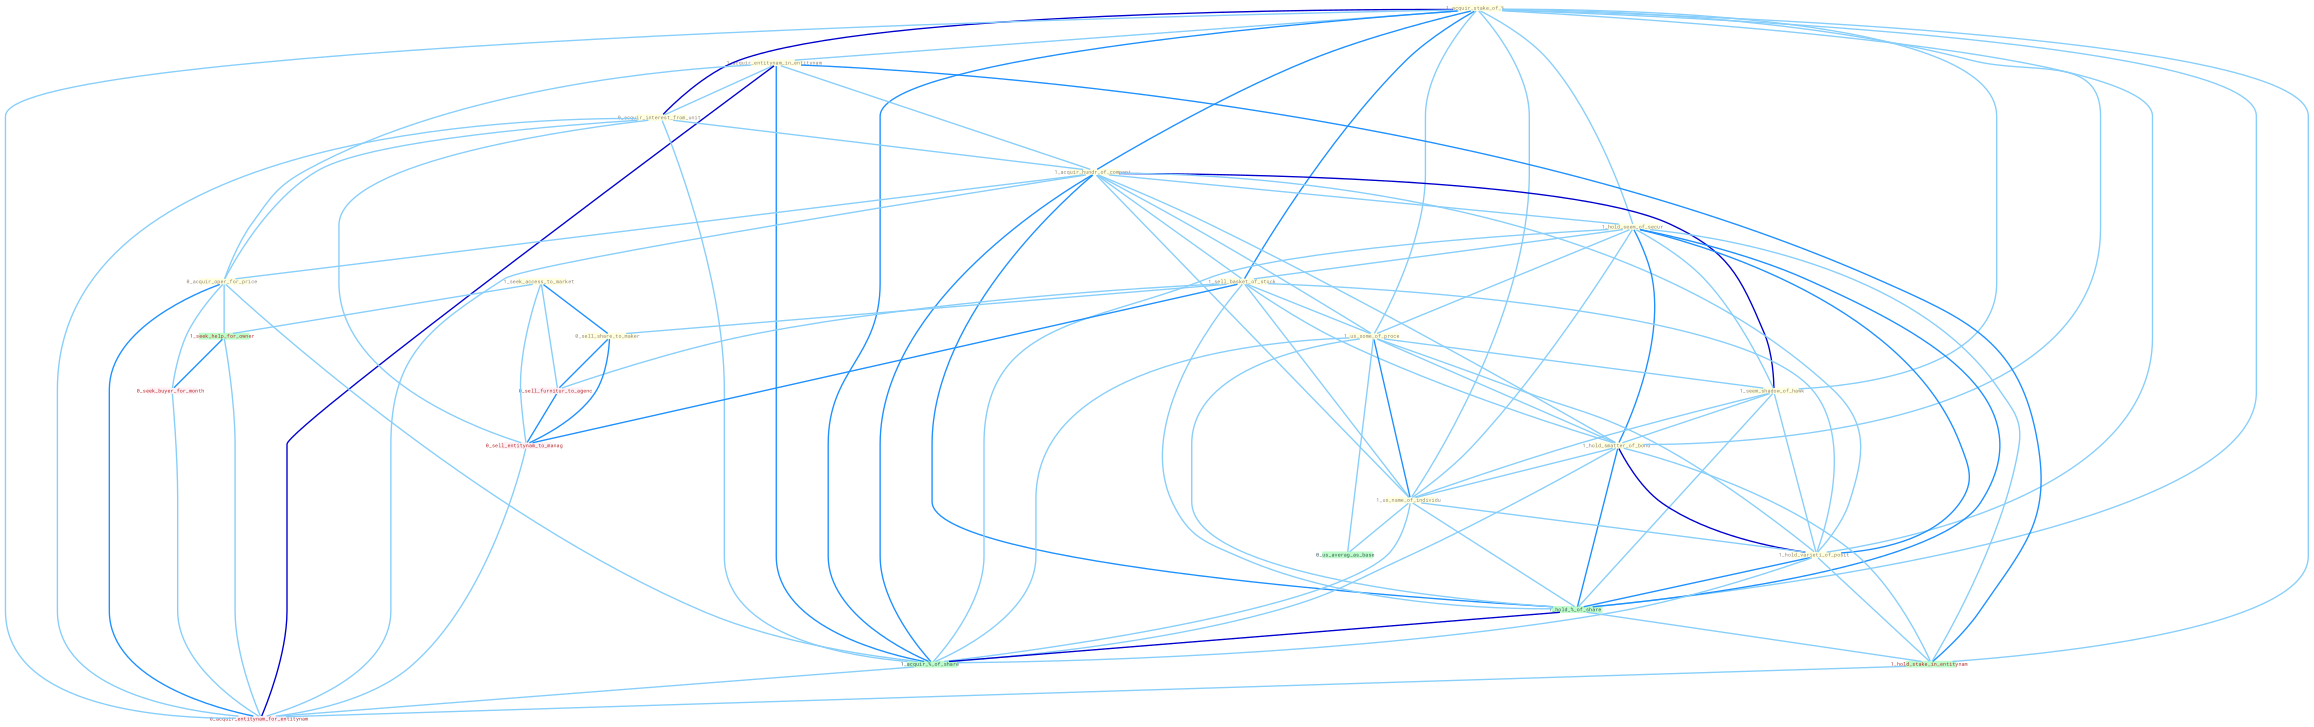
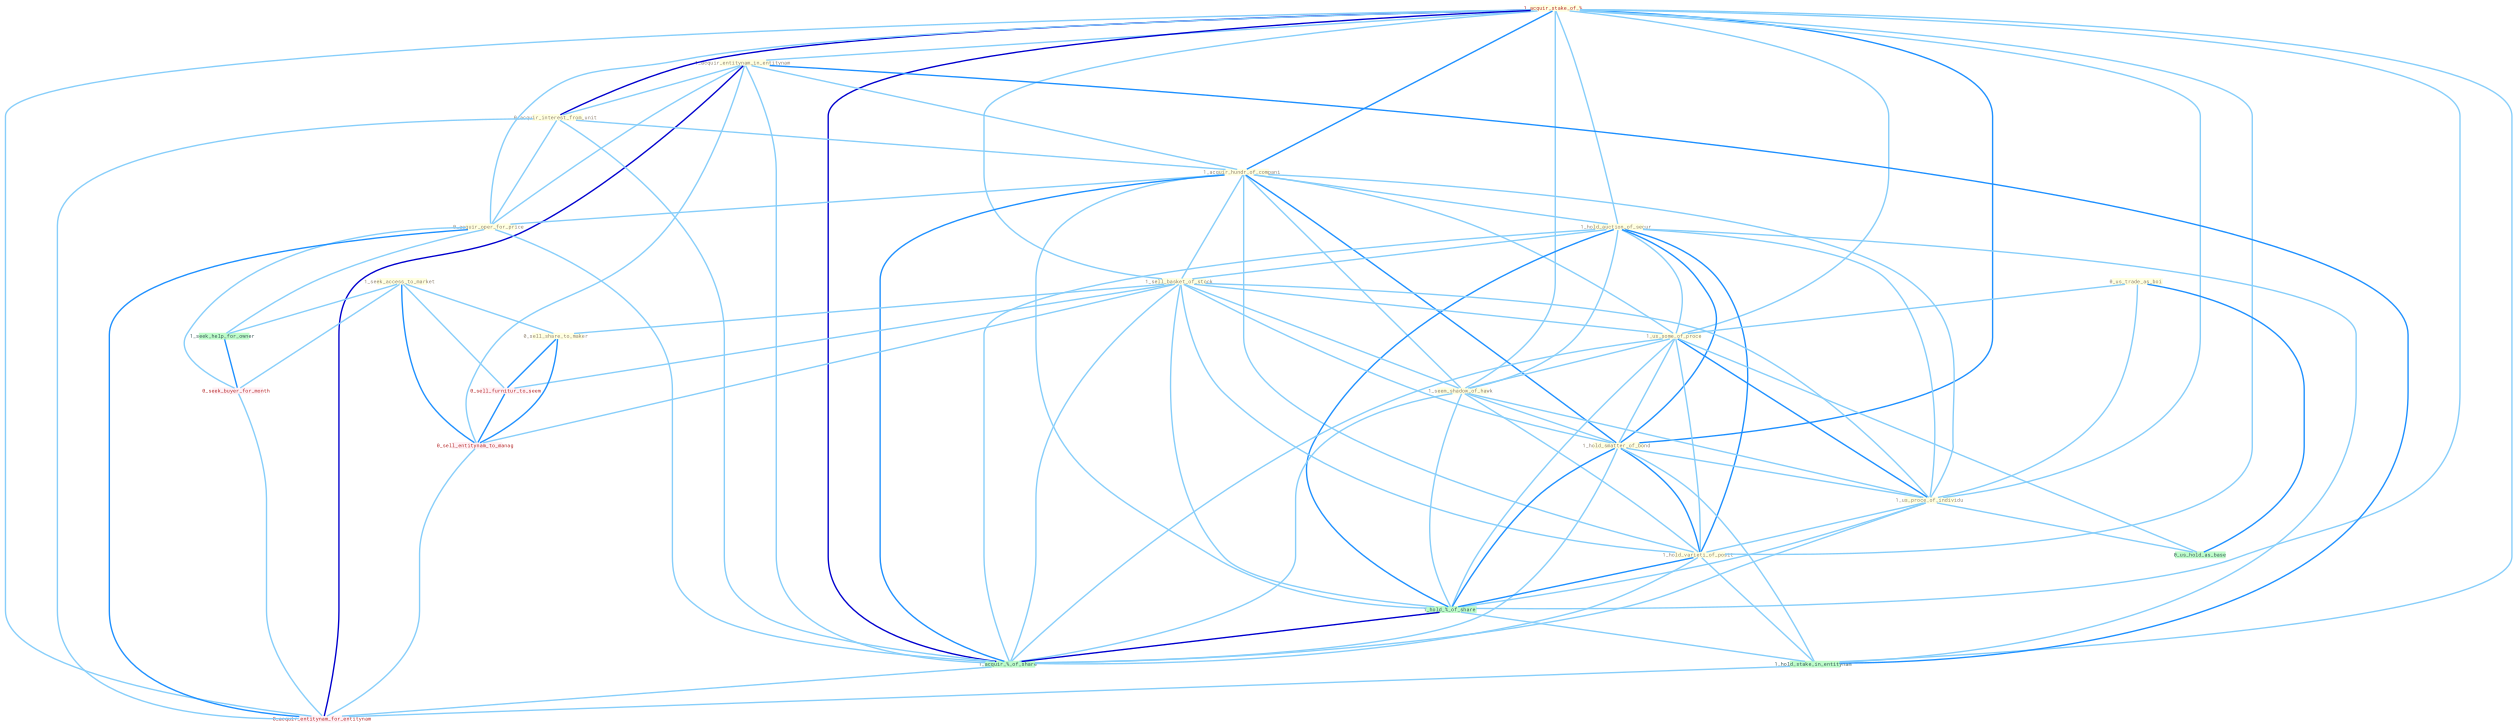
  graph {
    fontname="Roboto Mono"
    node [color="#ffffe0" fixedsize=true fontcolor="#8b7d6b" fontname="Roboto Mono" fontsize=4 shape=polygon style=filled]
    edge [color="#87cefa" fontname="Roboto Mono" w=1]
-   "1_acquir_stake_of_% " [height=.06 width=.5]
+   "1_acquir_stake_of_% " [fontcolor="#b22222" height=.06 width=.5]
    "1_acquir_entitynam_in_entitynam " [height=.06 width=.5]
    "0_acquir_interest_from_unit " [height=.06 width=.5]
    "1_seek_access_to_market " [height=.06 width=.5]
    "1_acquir_hundr_of_compani " [height=.06 width=.5]
-   "1_hold_auction_of_secur " [height=.06 width=.5 label="1_hold_seem_of_secur"]
+   "1_hold_auction_of_secur " [height=.06 width=.5]
+   "0_us_trade_as_boi " [height=.06 width=.5]
    "1_sell_basket_of_stock " [height=.06 width=.5]
    "1_us_some_of_proce " [height=.06 width=.5]
    "1_seem_shadow_of_hawk " [height=.06 width=.5]
    "1_hold_smatter_of_bond " [height=.06 width=.5]
    "0_sell_share_to_maker " [height=.06 width=.5]
-   "1_us_name_of_individu " [height=.06 width=.5]
+   "1_us_name_of_individu " [height=.06 width=.5 label="1_us_proce_of_individu"]
    "0_acquir_oper_for_price " [height=.06 width=.5]
    "1_hold_varieti_of_posit " [height=.06 width=.5]
    "0_seek_buyer_for_month " [color="#fff0f5" fontcolor="#b22222" height=.06 width=.5]
-   "0_sell_furnitur_to_agenc " [color="#fff0f5" fontcolor="#b22222" height=.06 width=.5]
+   "0_sell_furnitur_to_agenc " [color="#fff0f5" fontcolor="#b22222" height=.06 width=.5 label="0_sell_furnitur_to_seem"]
    "0_sell_entitynam_to_manag " [color="#fff0f5" fontcolor="#b22222" height=.06 width=.5]
    "0_acquir_entitynam_for_entitynam " [color="#fff0f5" fontcolor="#b22222" height=.06 width=.5]
    "1_hold_%_of_share " [color="#BDFCC9" fontcolor="#2f4f4f" height=.06 width=.5]
-   "1_hold_stake_in_entitynam " [color="#BDFCC9" fontcolor="#b22222" height=.06 width=.5]
+   "1_hold_stake_in_entitynam " [color="#BDFCC9" fontcolor="#2f4f4f" height=.06 width=.5]
    "1_acquir_%_of_share " [color="#BDFCC9" fontcolor="#2f4f4f" height=.06 width=.5]
-   "1_seek_help_for_owner " [color="#BDFCC9" fontcolor="#b22222" height=.06 width=.5]
-   "0_us_averag_as_base " [color="#BDFCC9" fontcolor="#2f4f4f" height=.06 width=.5]
+   "1_seek_help_for_owner " [color="#BDFCC9" fontcolor="#2f4f4f" height=.06 width=.5]
+   "0_us_averag_as_base " [color="#BDFCC9" fontcolor="#2f4f4f" height=.06 width=.5 label="0_us_hold_as_base"]
    subgraph sub_1 {
      "1_acquir_stake_of_% "
      "1_acquir_entitynam_in_entitynam "
      "0_acquir_interest_from_unit "
      "1_seek_access_to_market "
      "1_acquir_hundr_of_compani "
      "1_hold_auction_of_secur "
+     "0_us_trade_as_boi "
      "1_sell_basket_of_stock "
      "1_us_some_of_proce "
      "1_seem_shadow_of_hawk "
      "1_hold_smatter_of_bond "
      "0_sell_share_to_maker "
      "1_us_name_of_individu "
      "0_acquir_oper_for_price "
      "1_hold_varieti_of_posit "
    }
    subgraph sub_2 {
      "0_seek_buyer_for_month "
      "0_sell_furnitur_to_agenc "
      "0_sell_entitynam_to_manag "
      "0_acquir_entitynam_for_entitynam "
    }
    "1_acquir_stake_of_% " -- "1_acquir_entitynam_in_entitynam "
    "1_acquir_stake_of_% " -- "0_acquir_interest_from_unit " [color="#0000cd"]
    "1_acquir_stake_of_% " -- "1_acquir_hundr_of_compani " [color="#1e90ff" w=2]
    "1_acquir_stake_of_% " -- "1_hold_auction_of_secur "
-   "1_acquir_stake_of_% " -- "1_sell_basket_of_stock " [color="#1e90ff"]
+   "1_acquir_stake_of_% " -- "1_sell_basket_of_stock "
    "1_acquir_stake_of_% " -- "1_us_some_of_proce "
    "1_acquir_stake_of_% " -- "1_seem_shadow_of_hawk "
-   "1_acquir_stake_of_% " -- "1_hold_smatter_of_bond "
+   "1_acquir_stake_of_% " -- "1_hold_smatter_of_bond " [color="#1e90ff"]
    "1_acquir_stake_of_% " -- "1_us_name_of_individu "
+   "1_acquir_stake_of_% " -- "0_acquir_oper_for_price "
    "1_acquir_stake_of_% " -- "1_hold_varieti_of_posit "
    "1_acquir_stake_of_% " -- "0_acquir_entitynam_for_entitynam "
    "1_acquir_stake_of_% " -- "1_hold_%_of_share "
    "1_acquir_stake_of_% " -- "1_hold_stake_in_entitynam "
-   "1_acquir_stake_of_% " -- "1_acquir_%_of_share " [color="#1e90ff" w=2]
+   "1_acquir_stake_of_% " -- "1_acquir_%_of_share " [color="#0000cd" w=2]
    "1_acquir_entitynam_in_entitynam " -- "0_acquir_interest_from_unit "
    "1_acquir_entitynam_in_entitynam " -- "1_acquir_hundr_of_compani "
    "1_acquir_entitynam_in_entitynam " -- "0_acquir_oper_for_price "
-   "0_acquir_interest_from_unit " -- "0_sell_entitynam_to_manag "
+   "1_acquir_entitynam_in_entitynam " -- "0_sell_entitynam_to_manag "
    "1_acquir_entitynam_in_entitynam " -- "0_acquir_entitynam_for_entitynam " [color="#0000cd" w=3]
    "1_acquir_entitynam_in_entitynam " -- "1_hold_stake_in_entitynam " [color="#1e90ff" w=2]
-   "1_acquir_entitynam_in_entitynam " -- "1_acquir_%_of_share " [color="#1e90ff"]
+   "1_acquir_entitynam_in_entitynam " -- "1_acquir_%_of_share "
    "0_acquir_interest_from_unit " -- "1_acquir_hundr_of_compani "
    "0_acquir_interest_from_unit " -- "0_acquir_oper_for_price "
    "0_acquir_interest_from_unit " -- "0_acquir_entitynam_for_entitynam "
    "0_acquir_interest_from_unit " -- "1_acquir_%_of_share "
-   "1_seek_access_to_market " -- "0_sell_share_to_maker " [color="#1e90ff"]
+   "1_seek_access_to_market " -- "0_sell_share_to_maker "
+   "1_seek_access_to_market " -- "0_seek_buyer_for_month "
    "1_seek_access_to_market " -- "0_sell_furnitur_to_agenc "
-   "1_seek_access_to_market " -- "0_sell_entitynam_to_manag "
+   "1_seek_access_to_market " -- "0_sell_entitynam_to_manag " [color="#1e90ff"]
    "1_seek_access_to_market " -- "1_seek_help_for_owner "
    "1_acquir_hundr_of_compani " -- "1_hold_auction_of_secur "
    "1_acquir_hundr_of_compani " -- "1_sell_basket_of_stock "
    "1_acquir_hundr_of_compani " -- "1_us_some_of_proce "
-   "1_acquir_hundr_of_compani " -- "1_seem_shadow_of_hawk " [color="#0000cd"]
-   "1_acquir_hundr_of_compani " -- "1_hold_smatter_of_bond "
+   "1_acquir_hundr_of_compani " -- "1_seem_shadow_of_hawk "
+   "1_acquir_hundr_of_compani " -- "1_hold_smatter_of_bond " [color="#1e90ff"]
    "1_acquir_hundr_of_compani " -- "1_us_name_of_individu "
    "1_acquir_hundr_of_compani " -- "0_acquir_oper_for_price "
    "1_acquir_hundr_of_compani " -- "1_hold_varieti_of_posit "
-   "1_acquir_hundr_of_compani " -- "0_acquir_entitynam_for_entitynam "
-   "1_acquir_hundr_of_compani " -- "1_hold_%_of_share " [color="#1e90ff"]
+   "1_acquir_hundr_of_compani " -- "1_hold_%_of_share "
    "1_acquir_hundr_of_compani " -- "1_acquir_%_of_share " [color="#1e90ff" w=2]
    "1_hold_auction_of_secur " -- "1_sell_basket_of_stock "
    "1_hold_auction_of_secur " -- "1_us_some_of_proce "
    "1_hold_auction_of_secur " -- "1_seem_shadow_of_hawk "
    "1_hold_auction_of_secur " -- "1_hold_smatter_of_bond " [color="#1e90ff" w=2]
    "1_hold_auction_of_secur " -- "1_us_name_of_individu "
    "1_hold_auction_of_secur " -- "1_hold_varieti_of_posit " [color="#1e90ff" w=2]
    "1_hold_auction_of_secur " -- "1_hold_%_of_share " [color="#1e90ff" w=2]
    "1_hold_auction_of_secur " -- "1_hold_stake_in_entitynam "
    "1_hold_auction_of_secur " -- "1_acquir_%_of_share "
+   "0_us_trade_as_boi " -- "1_us_some_of_proce "
+   "0_us_trade_as_boi " -- "1_us_name_of_individu "
+   "0_us_trade_as_boi " -- "0_us_averag_as_base " [color="#1e90ff" w=2]
    "1_sell_basket_of_stock " -- "1_us_some_of_proce "
+   "1_sell_basket_of_stock " -- "1_seem_shadow_of_hawk "
    "1_sell_basket_of_stock " -- "1_hold_smatter_of_bond "
    "1_sell_basket_of_stock " -- "0_sell_share_to_maker "
    "1_sell_basket_of_stock " -- "1_us_name_of_individu "
    "1_sell_basket_of_stock " -- "1_hold_varieti_of_posit "
    "1_sell_basket_of_stock " -- "0_sell_furnitur_to_agenc "
-   "1_sell_basket_of_stock " -- "0_sell_entitynam_to_manag " [color="#1e90ff"]
+   "1_sell_basket_of_stock " -- "0_sell_entitynam_to_manag "
    "1_sell_basket_of_stock " -- "1_hold_%_of_share "
+   "1_sell_basket_of_stock " -- "1_acquir_%_of_share "
    "1_us_some_of_proce " -- "1_seem_shadow_of_hawk "
    "1_us_some_of_proce " -- "1_hold_smatter_of_bond "
    "1_us_some_of_proce " -- "1_us_name_of_individu " [color="#1e90ff" w=2]
    "1_us_some_of_proce " -- "1_hold_varieti_of_posit "
    "1_us_some_of_proce " -- "1_hold_%_of_share "
    "1_us_some_of_proce " -- "1_acquir_%_of_share "
    "1_us_some_of_proce " -- "0_us_averag_as_base "
    "1_seem_shadow_of_hawk " -- "1_hold_smatter_of_bond "
    "1_seem_shadow_of_hawk " -- "1_us_name_of_individu "
    "1_seem_shadow_of_hawk " -- "1_hold_varieti_of_posit "
    "1_seem_shadow_of_hawk " -- "1_hold_%_of_share "
+   "1_seem_shadow_of_hawk " -- "1_acquir_%_of_share "
    "1_hold_smatter_of_bond " -- "1_us_name_of_individu "
-   "1_hold_smatter_of_bond " -- "1_hold_varieti_of_posit " [color="#0000cd" w=2]
+   "1_hold_smatter_of_bond " -- "1_hold_varieti_of_posit " [color="#1e90ff" w=2]
    "1_hold_smatter_of_bond " -- "1_hold_%_of_share " [color="#1e90ff" w=2]
    "1_hold_smatter_of_bond " -- "1_hold_stake_in_entitynam "
    "1_hold_smatter_of_bond " -- "1_acquir_%_of_share "
    "0_sell_share_to_maker " -- "0_sell_furnitur_to_agenc " [color="#1e90ff" w=2]
    "0_sell_share_to_maker " -- "0_sell_entitynam_to_manag " [color="#1e90ff" w=2]
    "1_us_name_of_individu " -- "1_hold_varieti_of_posit "
    "1_us_name_of_individu " -- "1_hold_%_of_share "
    "1_us_name_of_individu " -- "1_acquir_%_of_share "
    "1_us_name_of_individu " -- "0_us_averag_as_base "
    "0_acquir_oper_for_price " -- "0_seek_buyer_for_month "
    "0_acquir_oper_for_price " -- "0_acquir_entitynam_for_entitynam " [color="#1e90ff" w=2]
    "0_acquir_oper_for_price " -- "1_acquir_%_of_share "
    "0_acquir_oper_for_price " -- "1_seek_help_for_owner "
    "1_hold_varieti_of_posit " -- "1_hold_%_of_share " [color="#1e90ff" w=2]
    "1_hold_varieti_of_posit " -- "1_hold_stake_in_entitynam "
    "1_hold_varieti_of_posit " -- "1_acquir_%_of_share "
    "0_seek_buyer_for_month " -- "0_acquir_entitynam_for_entitynam "
    "0_sell_furnitur_to_agenc " -- "0_sell_entitynam_to_manag " [color="#1e90ff" w=2]
    "0_sell_entitynam_to_manag " -- "0_acquir_entitynam_for_entitynam "
    "1_hold_%_of_share " -- "1_hold_stake_in_entitynam "
    "1_hold_%_of_share " -- "1_acquir_%_of_share " [color="#0000cd" w=3]
    "1_hold_stake_in_entitynam " -- "0_acquir_entitynam_for_entitynam "
    "1_acquir_%_of_share " -- "0_acquir_entitynam_for_entitynam "
    "1_seek_help_for_owner " -- "0_seek_buyer_for_month " [color="#1e90ff" w=2]
-   "1_seek_help_for_owner " -- "0_acquir_entitynam_for_entitynam "
  }
